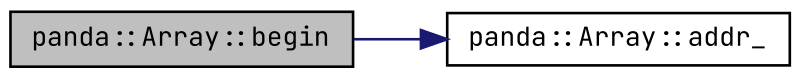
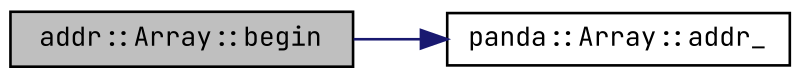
  digraph {
    rankdir=LR
    fontname="JetBrains Mono"
    node [color=black fontname="JetBrains Mono" fontsize=10 shape=record style=filled]
-   n1 [fillcolor=grey75 fontcolor=black height=0.2 label="panda::Array::begin" width=0.4]
+   n1 [fillcolor=grey75 fontcolor=black height=0.2 label="addr::Array::begin" width=0.4]
    n2 [fillcolor=white height=0.2 label="panda::Array::addr_" width=0.4]
    n1 -> n2 [color=midnightblue fontname="JetBrains Mono" fontsize=10 labelfontname=Helvetica labelfontsize=10 style=solid]
  }
